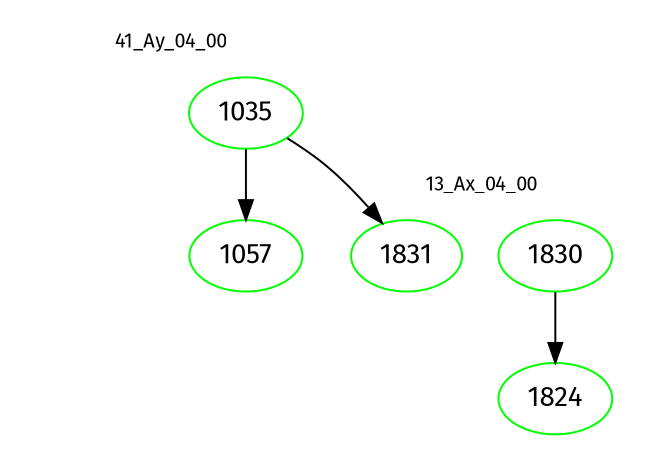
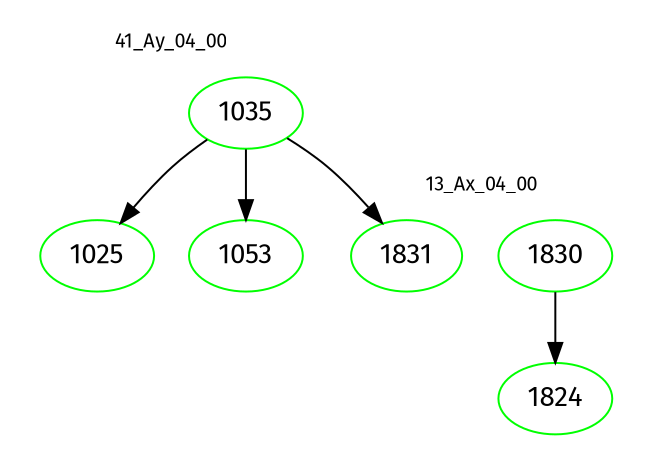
  digraph {
    fontname="Fira Sans"
    node [color=green fontname="Fira Sans"]
    edge [color=black fontname="Fira Sans"]
    n1 [label=1035]
-   n3 [label=1057]
+   n2 [label=1025]
+   n3 [label=1053]
    n4 [label=1830]
    n5 [label=1824]
    n6 [label=1831]
    subgraph cluster_1 {
      color=white
      fontsize=10
      label="41_Ay_04_00"
      n1
+     n2
      n3
    }
    subgraph cluster_2 {
      color=white
      fontsize=10
      label="13_Ax_04_00"
      n4
      n5
      n6
    }
+   n1 -> n2
    n1 -> n3
    n1 -> n6
    n4 -> n5
  }
